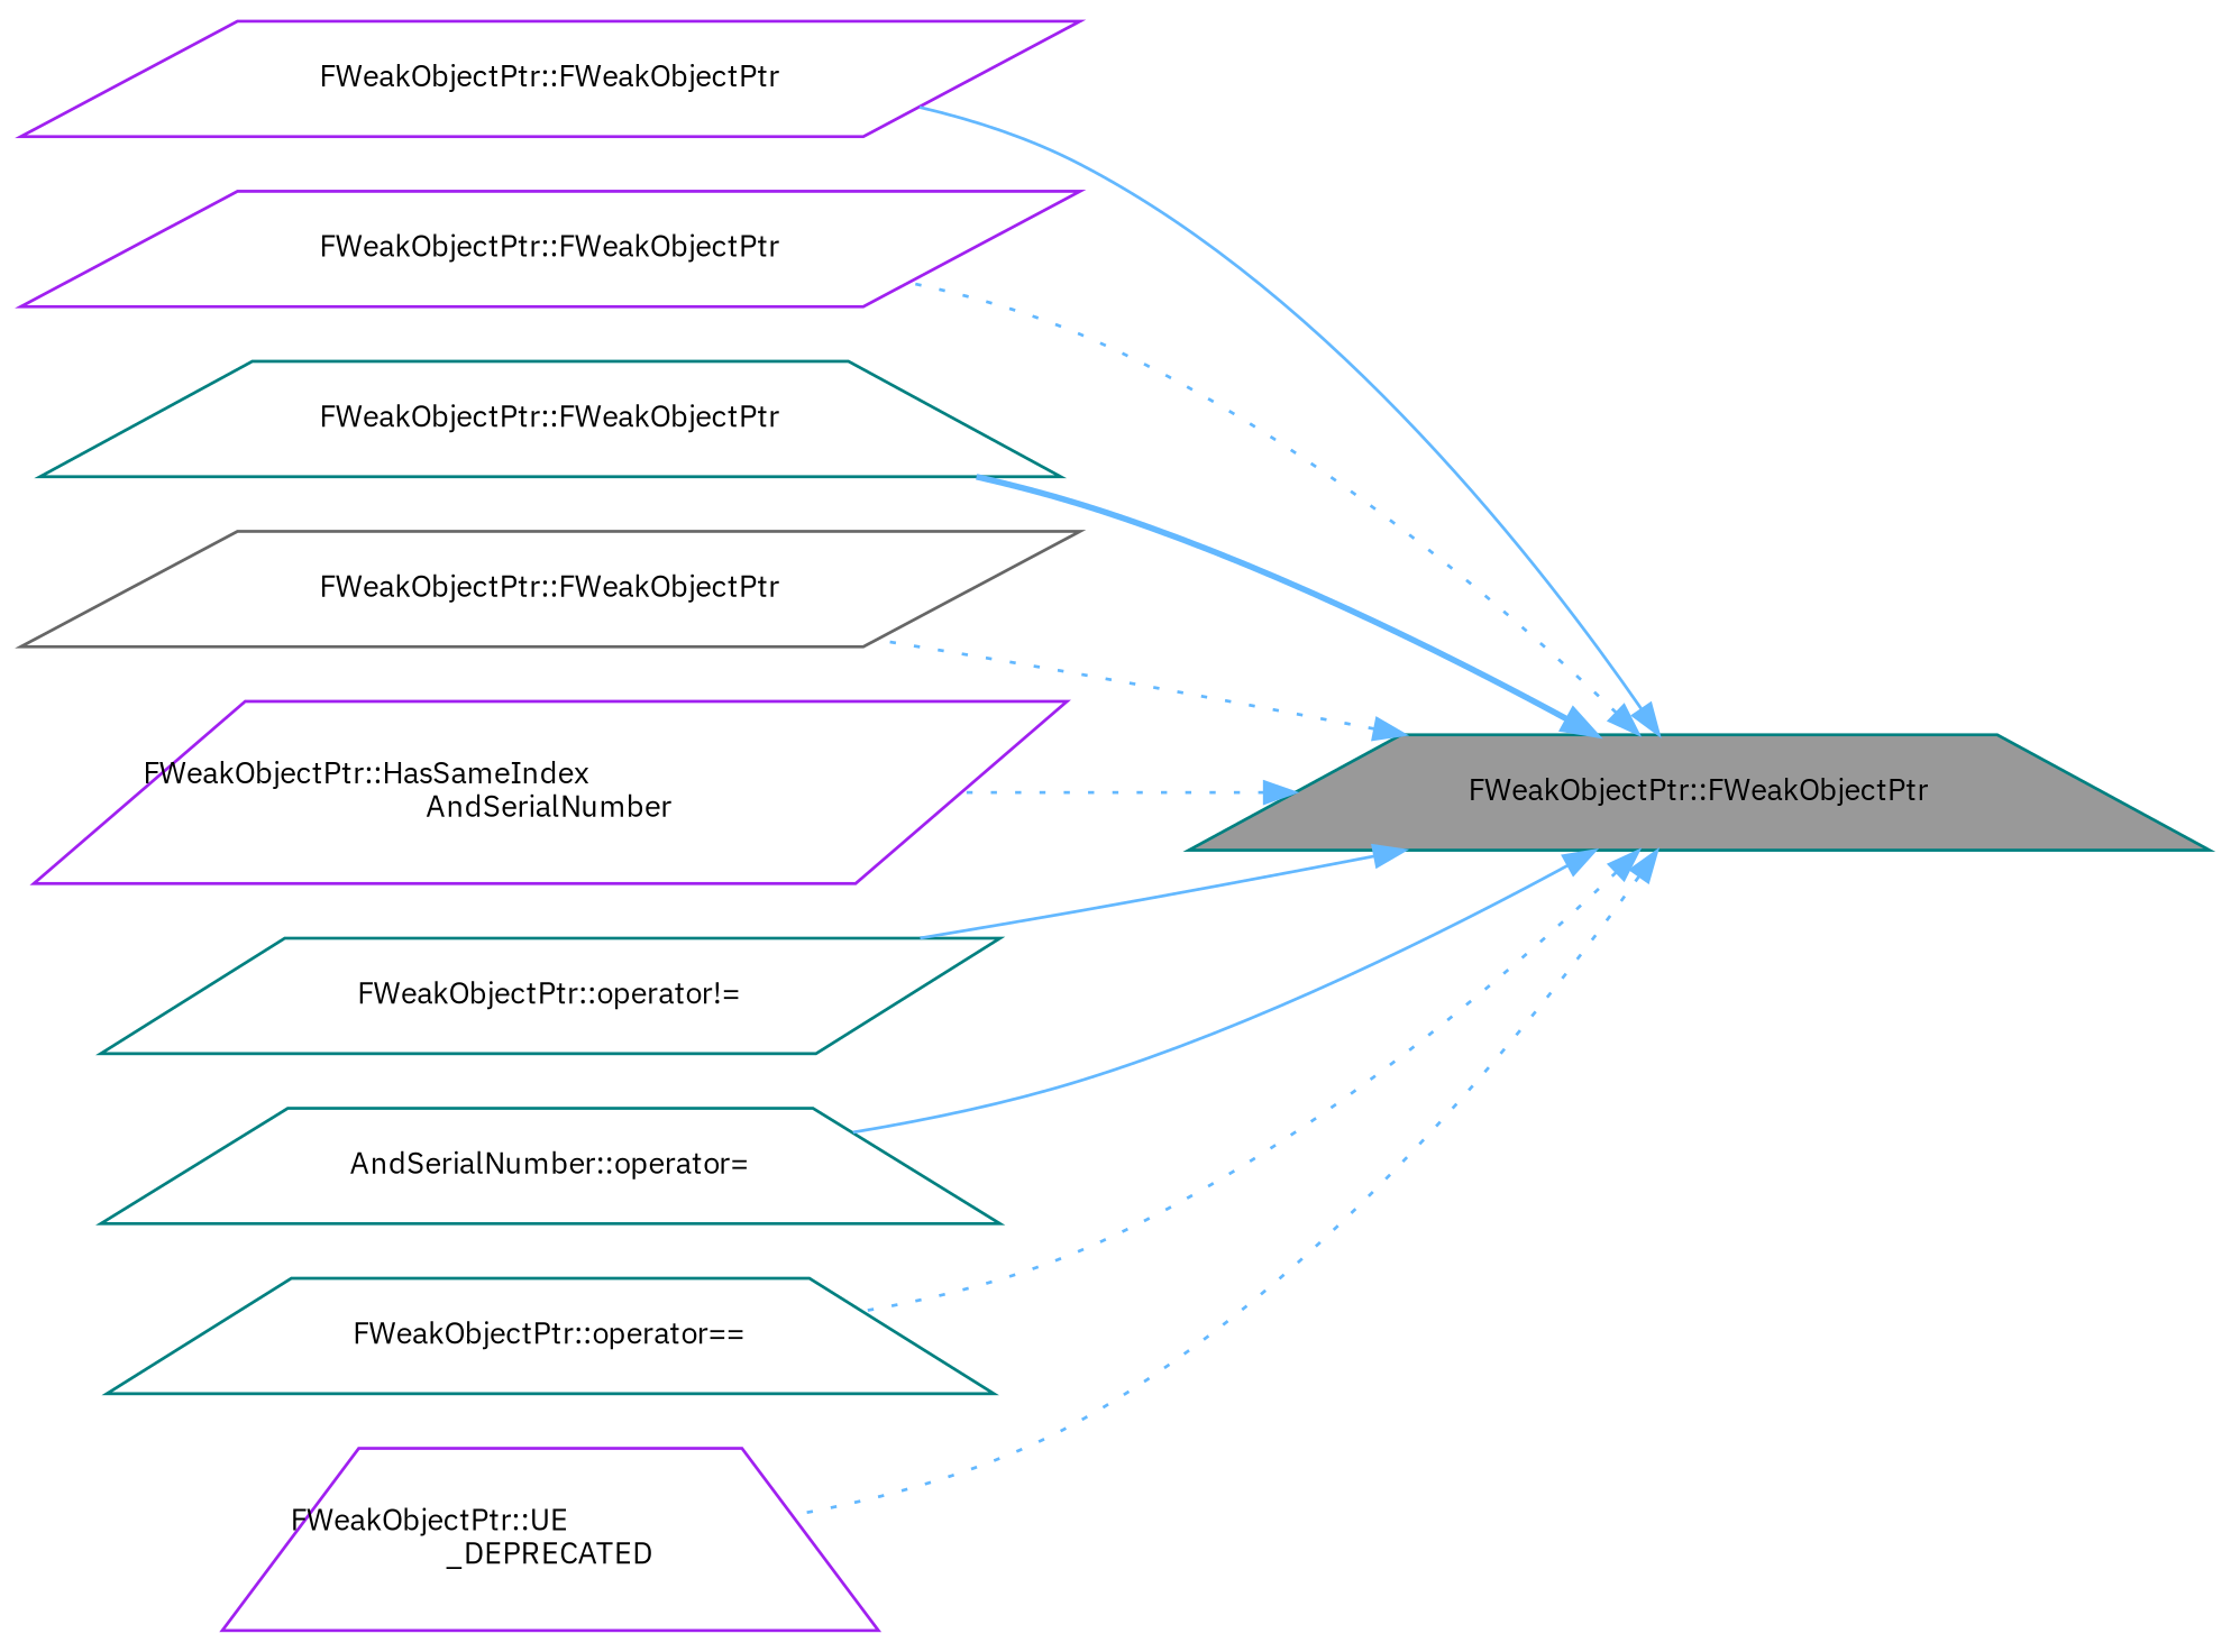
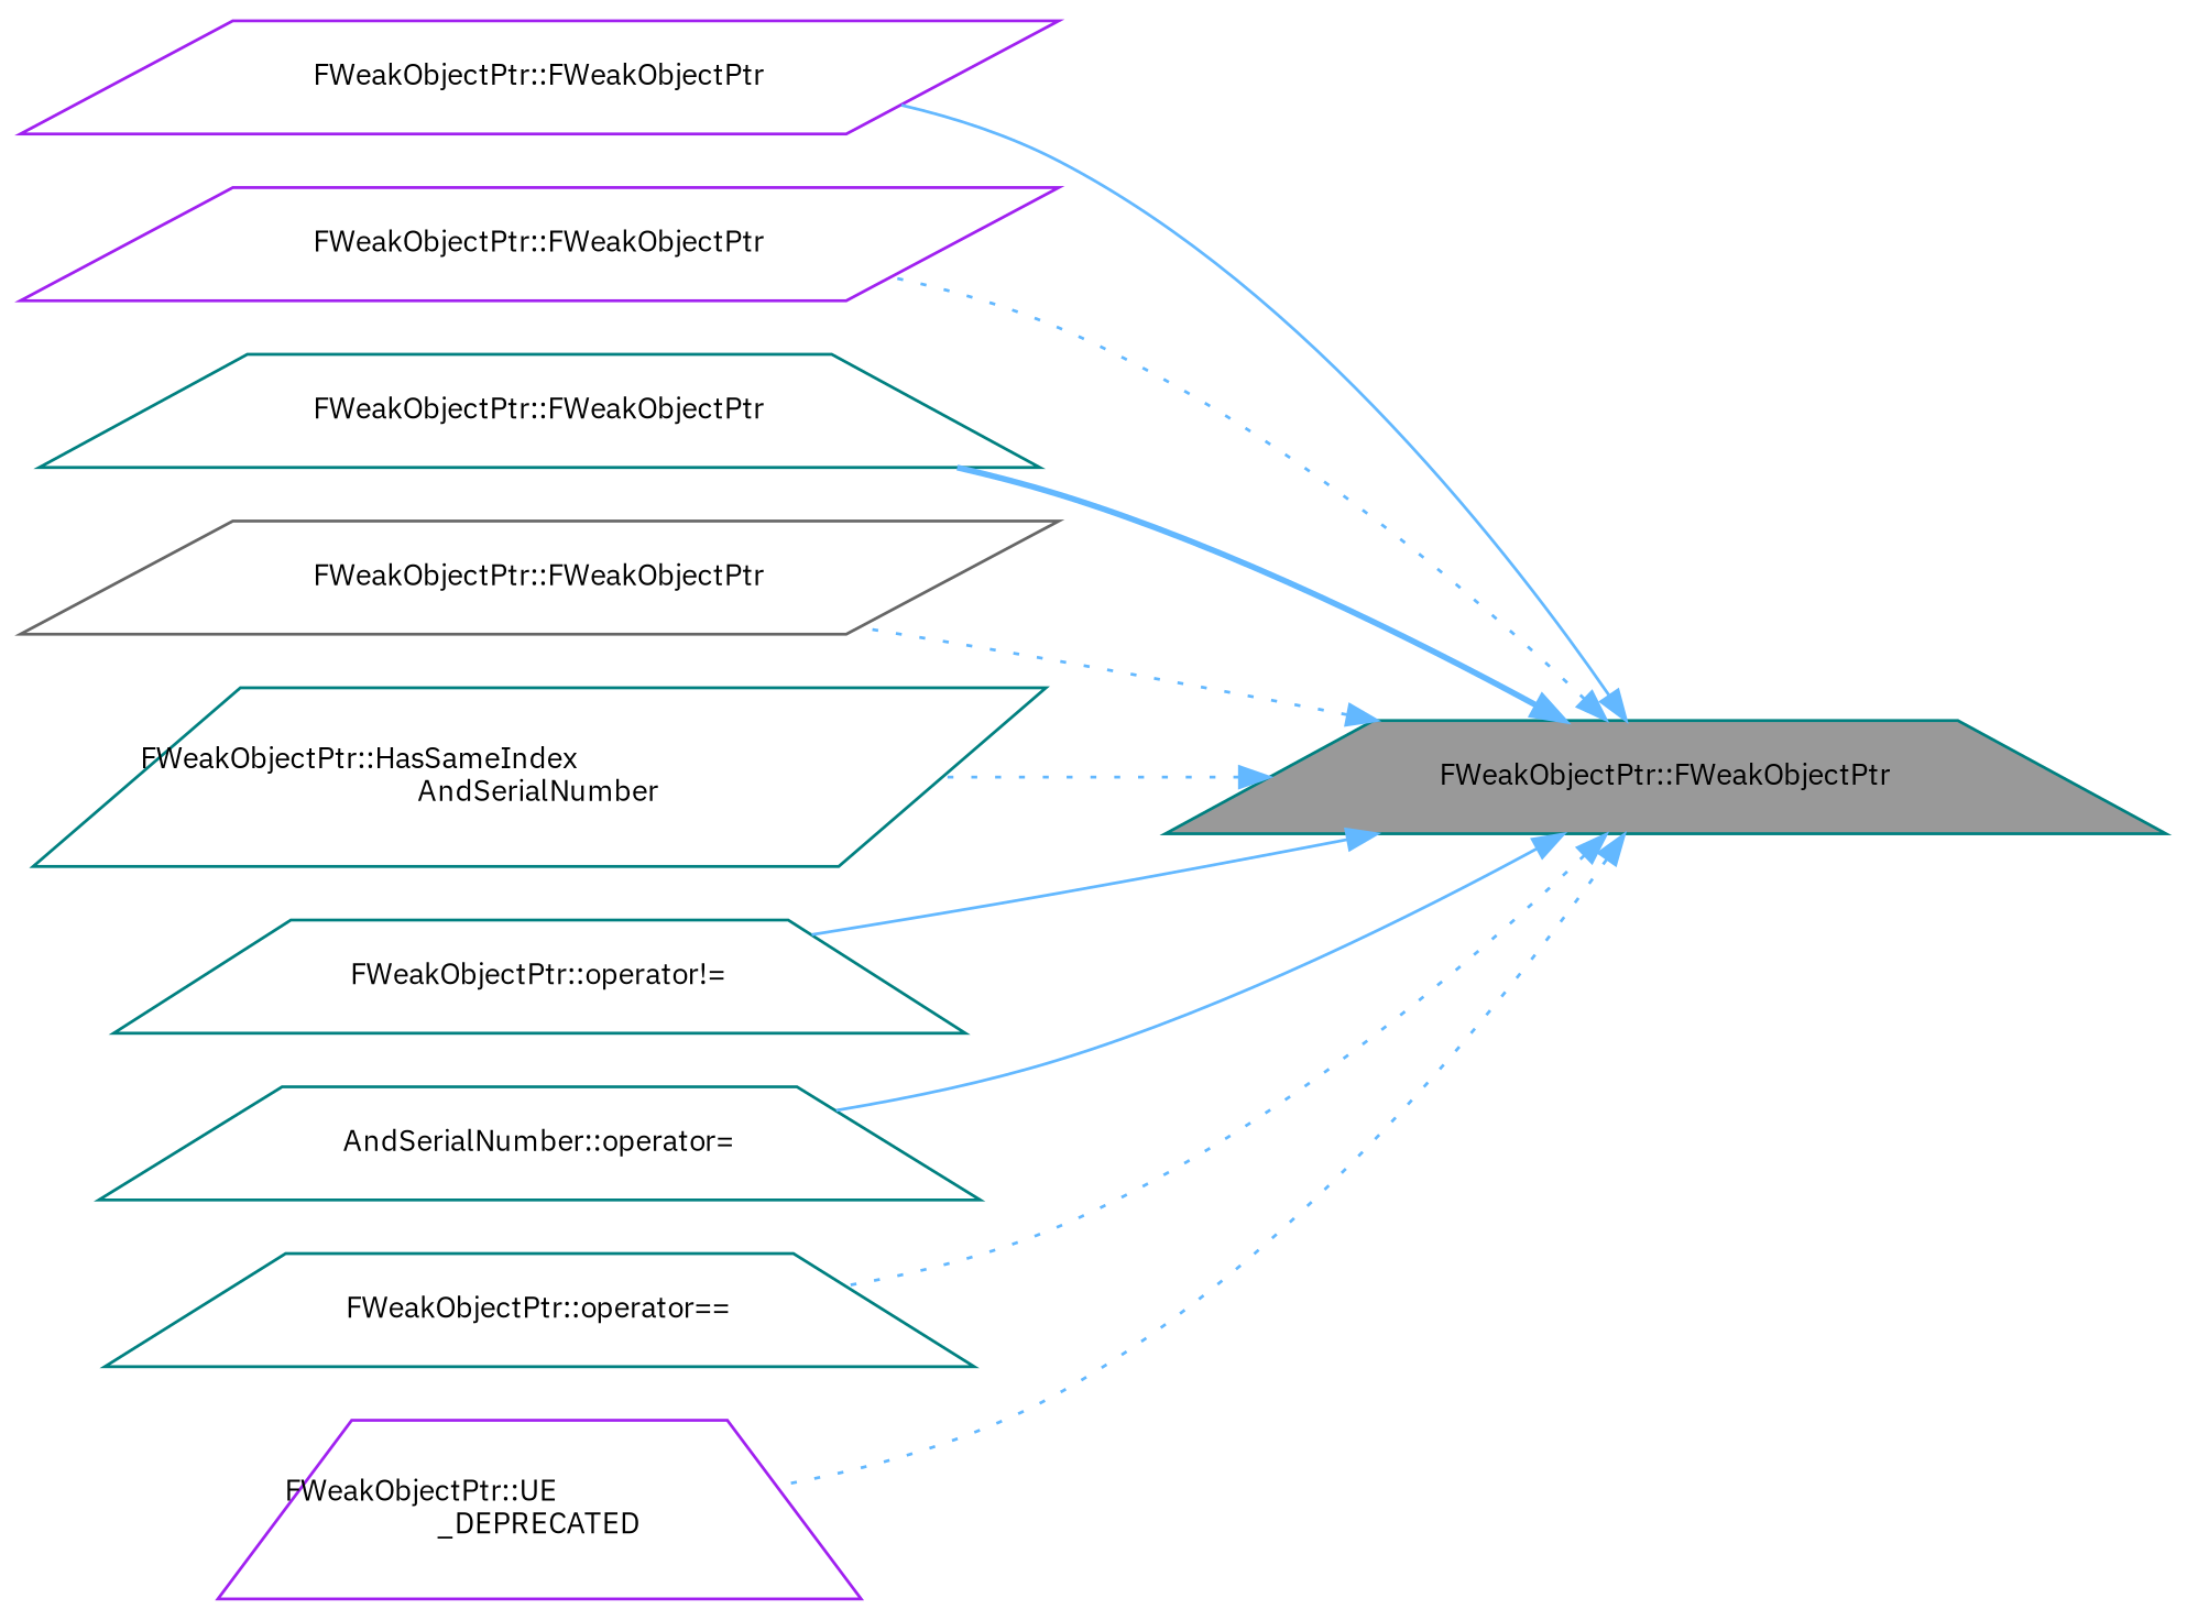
  digraph {
    fontname="IBM Plex Sans"
    rankdir=RL
    node [color=teal fillcolor=white fontname="IBM Plex Sans" fontsize=10 shape=trapezium style=filled]
    edge [color=steelblue1 dir=back fontname="IBM Plex Sans" fontsize=10 labelfontname=Helvetica labelfontsize=10 style=dotted]
    n1 [fillcolor=grey60 fontcolor=black height=0.2 label="FWeakObjectPtr::FWeakObjectPtr" width=0.4]
    n2 [color=purple height=0.2 label="FWeakObjectPtr::FWeakObjectPtr" shape=parallelogram width=0.4]
    n3 [color=purple height=0.2 label="FWeakObjectPtr::FWeakObjectPtr" shape=parallelogram width=0.4]
    n4 [height=0.2 label="FWeakObjectPtr::FWeakObjectPtr" width=0.4]
    n5 [color=gray40 height=0.2 label="FWeakObjectPtr::FWeakObjectPtr" shape=parallelogram width=0.4]
-   n6 [color=purple height=0.2 label="FWeakObjectPtr::HasSameIndex\lAndSerialNumber" shape=parallelogram width=0.4]
-   n7 [height=0.2 label="FWeakObjectPtr::operator!=" shape=parallelogram width=0.4]
+   n6 [height=0.2 label="FWeakObjectPtr::HasSameIndex\lAndSerialNumber" shape=parallelogram width=0.4]
+   n7 [height=0.2 label="FWeakObjectPtr::operator!=" width=0.4]
    n8 [height=0.2 label="AndSerialNumber::operator=" width=0.4]
    n9 [height=0.2 label="FWeakObjectPtr::operator==" width=0.4]
    n10 [color=purple height=0.2 label="FWeakObjectPtr::UE\l_DEPRECATED" width=0.4]
    n1 -> n2 [style=solid]
    n1 -> n3
    n1 -> n4 [style=bold]
    n1 -> n5
    n1 -> n6
    n1 -> n7 [style=solid]
    n1 -> n8 [style=solid]
    n1 -> n9
    n1 -> n10
  }
